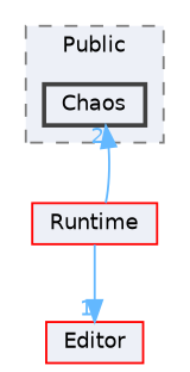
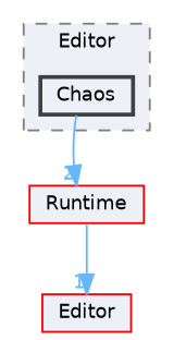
  digraph {
    compound=true
    node [color=red fillcolor="#edf0f7" fontname=Helvetica fontsize=10 shape=box style=filled]
    edge [color=steelblue1 fontcolor=steelblue1 fontname=Helvetica fontsize=10 labeldistance=1.5 labelfontname=Helvetica labelfontsize=10]
    n1 [color=grey25 height=0.2 label=Chaos style="filled,bold" width=0.4]
    n2 [height=0.2 label=Runtime width=0.4]
    n3 [height=0.2 label=Editor width=0.4]
    subgraph cluster_1 {
      bgcolor="#edf0f7"
      fontname=Helvetica
      fontsize=10
-     label=Public
+     label=Editor
      pencolor=grey50
      style="filled,dashed"
      n1
    }
-   n2 -> n1 [headlabel=2]
+   n1 -> n2 [headlabel=2]
    n2 -> n3 [headlabel=1]
  }
